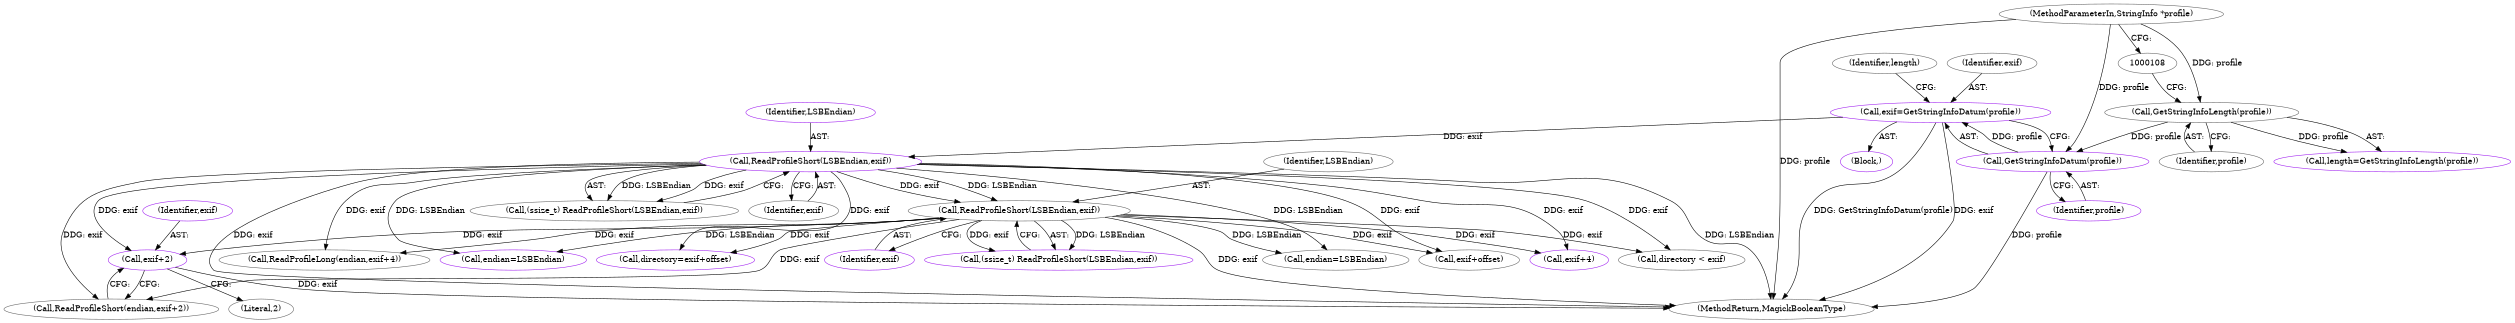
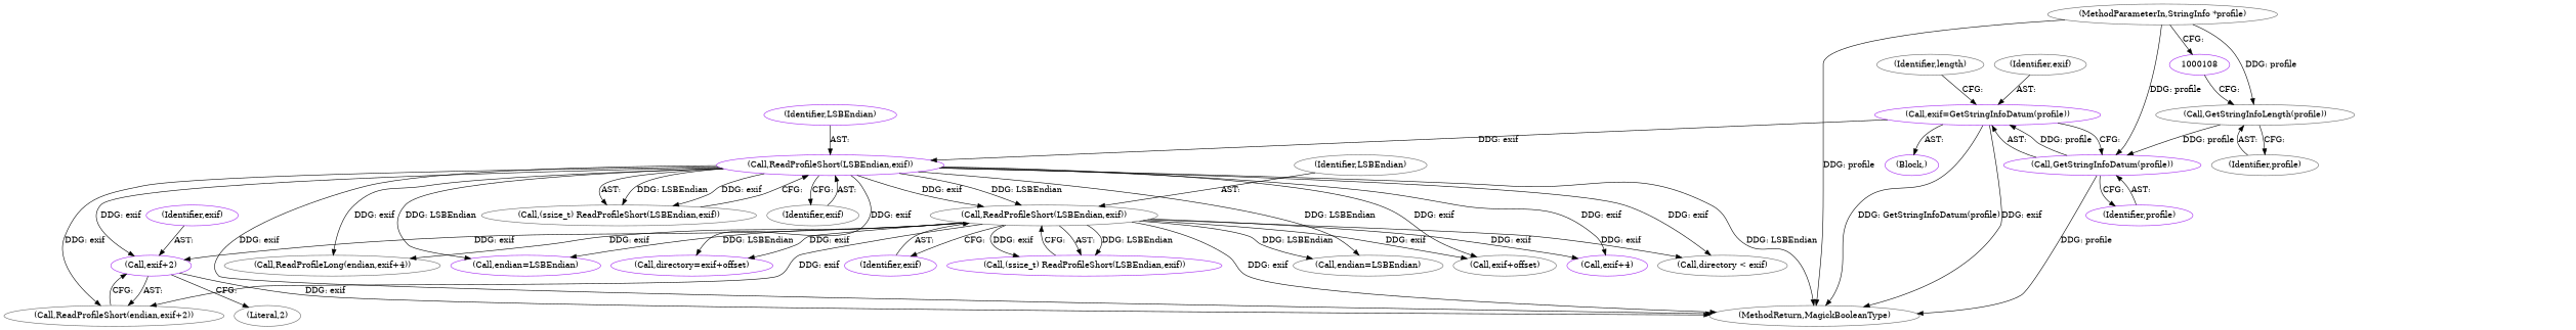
  digraph {
    node [color=gray40]
    n1 [color=purple label="(Call,exif+2)"]
    n2 [label="(Call,ReadProfileShort(endian,exif+2))"]
    n3 [label="(MethodReturn,MagickBooleanType)"]
    n4 [label="(Literal,2)"]
    n5 [label="(Call,ReadProfileShort(LSBEndian,exif))"]
    n6 [label="(Call,exif+offset)"]
    n7 [label="(Call,ReadProfileLong(endian,exif+4))"]
    n8 [label="(Call,endian=LSBEndian)"]
    n9 [color=purple label="(Identifier,exif)"]
    n10 [color=purple label="(Call,(ssize_t) ReadProfileShort(LSBEndian,exif))"]
    n11 [color=purple label="(Call,exif+4)"]
    n12 [label="(Call,directory < exif)"]
    n13 [color=purple label="(Call,endian=LSBEndian)"]
    n14 [color=purple label="(Call,directory=exif+offset)"]
    n15 [color=purple label="(Call,ReadProfileShort(LSBEndian,exif))"]
    n16 [label="(Call,(ssize_t) ReadProfileShort(LSBEndian,exif))"]
    n17 [label="(Identifier,exif)"]
    n18 [color=purple label="(Call,exif=GetStringInfoDatum(profile))"]
    n19 [color=purple label="(Call,GetStringInfoDatum(profile))"]
    n20 [color=purple label="(Block,)"]
    n21 [color=purple label="(Identifier,profile)"]
    n22 [label="(Call,GetStringInfoLength(profile))"]
-   n23 [color=purple label="(Call,length=GetStringInfoLength(profile))"]
    n24 [label="(Identifier,profile)"]
    n25 [label="(MethodParameterIn,StringInfo *profile)"]
-   1000108
+   1000108 [color=purple]
    n27 [label="(Identifier,length)"]
    n28 [color=purple label="(Identifier,exif)"]
    n29 [color=purple label="(Identifier,LSBEndian)"]
    n30 [label="(Identifier,exif)"]
    n31 [label="(Identifier,LSBEndian)"]
-   n1 -> n2 [label="CFG: "]
+   n1 -> n2 [label="AST: "]
    n1 -> n3 [label="DDG: exif"]
    n1 -> n4 [label="CFG: "]
    n2 -> n1 [label="CFG: "]
    n5 -> n1 [label="DDG: exif"]
    n5 -> n2 [label="DDG: exif"]
    n5 -> n3 [label="DDG: exif"]
    n5 -> n6 [label="DDG: exif"]
    n5 -> n7 [label="DDG: exif"]
    n5 -> n8 [label="DDG: LSBEndian"]
    n5 -> n9 [label="CFG: "]
    n5 -> n10 [label="AST: "]
    n5 -> n10 [label="DDG: LSBEndian"]
    n5 -> n10 [label="DDG: exif"]
    n5 -> n11 [label="DDG: exif"]
    n5 -> n12 [label="DDG: exif"]
    n5 -> n13 [label="DDG: LSBEndian"]
    n5 -> n14 [label="DDG: exif"]
    n9 -> n5 [label="AST: "]
    n10 -> n5 [label="CFG: "]
    n15 -> n1 [label="DDG: exif"]
    n15 -> n2 [label="DDG: exif"]
    n15 -> n3 [label="DDG: LSBEndian"]
    n15 -> n3 [label="DDG: exif"]
    n15 -> n5 [label="DDG: LSBEndian"]
    n15 -> n5 [label="DDG: exif"]
    n15 -> n6 [label="DDG: exif"]
    n15 -> n7 [label="DDG: exif"]
    n15 -> n8 [label="DDG: LSBEndian"]
    n15 -> n11 [label="DDG: exif"]
    n15 -> n12 [label="DDG: exif"]
    n15 -> n13 [label="DDG: LSBEndian"]
    n15 -> n14 [label="DDG: exif"]
    n15 -> n16 [label="AST: "]
    n15 -> n16 [label="DDG: LSBEndian"]
    n15 -> n16 [label="DDG: exif"]
    n15 -> n17 [label="CFG: "]
    n16 -> n15 [label="CFG: "]
    n17 -> n15 [label="AST: "]
    n18 -> n3 [label="DDG: GetStringInfoDatum(profile)"]
    n18 -> n3 [label="DDG: exif"]
    n18 -> n15 [label="DDG: exif"]
    n18 -> n19 [label="CFG: "]
    n18 -> n20 [label="AST: "]
    n19 -> n3 [label="DDG: profile"]
    n19 -> n18 [label="AST: "]
    n19 -> n18 [label="DDG: profile"]
    n19 -> n21 [label="CFG: "]
    n21 -> n19 [label="AST: "]
    n22 -> n19 [label="DDG: profile"]
-   n22 -> n23 [label="AST: "]
-   n22 -> n23 [label="DDG: profile"]
    n22 -> n24 [label="CFG: "]
    n24 -> n22 [label="AST: "]
    n25 -> n3 [label="DDG: profile"]
    n25 -> n19 [label="DDG: profile"]
    n25 -> n22 [label="DDG: profile"]
    n25 -> 1000108 [label="CFG: "]
    1000108 -> n22 [label="CFG: "]
    n27 -> n18 [label="CFG: "]
    n28 -> n1 [label="AST: "]
    n29 -> n15 [label="AST: "]
    n30 -> n18 [label="AST: "]
    n31 -> n5 [label="AST: "]
  }
